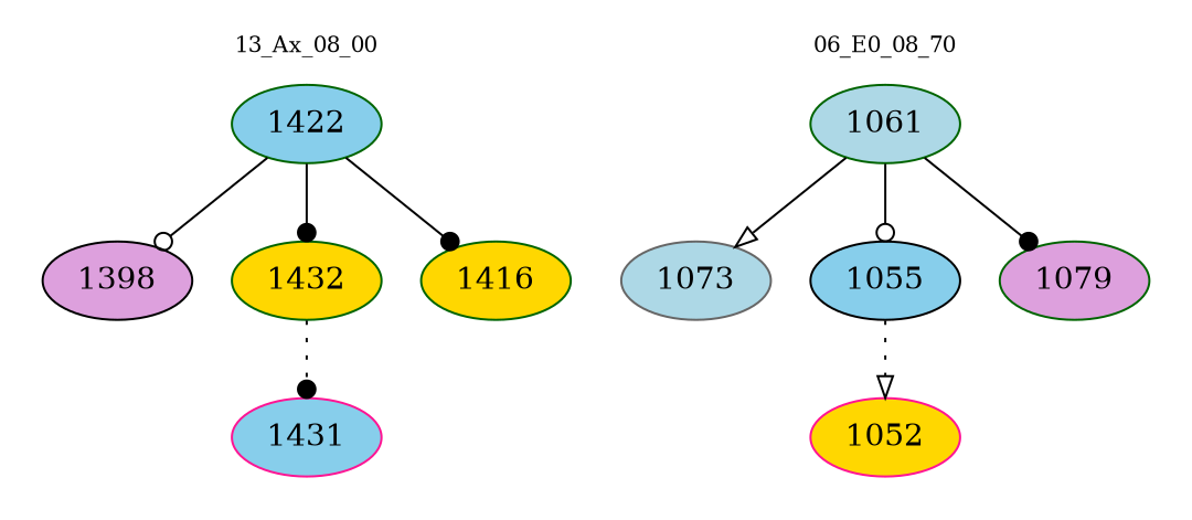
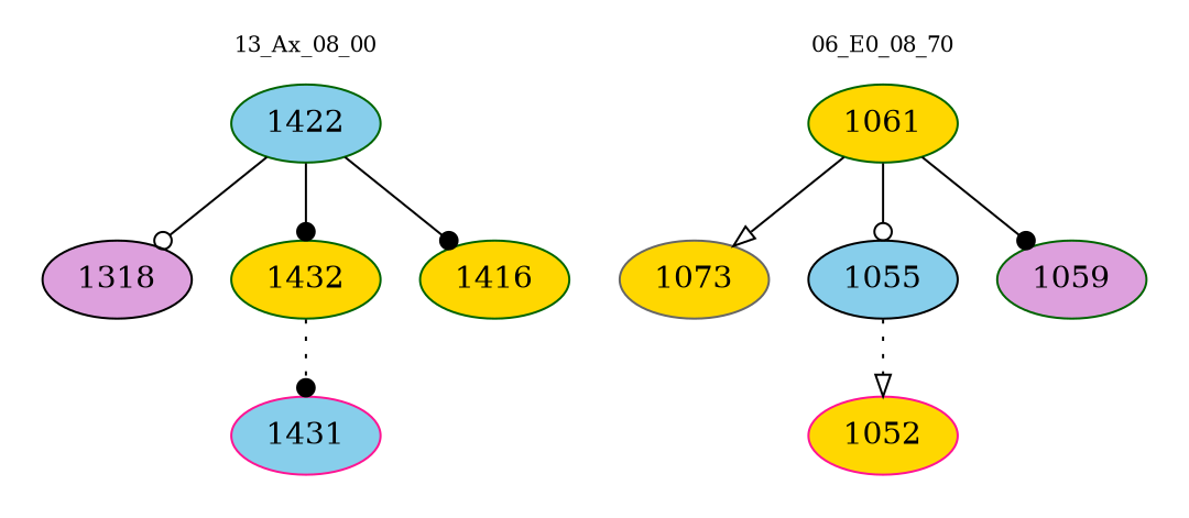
  digraph {
    node [color=darkgreen fillcolor=skyblue style=filled]
    edge [arrowhead=dot color=black style=solid]
    n1 [label=1422]
-   n2 [color=black fillcolor=plum label=1398]
+   n2 [color=black fillcolor=plum label=1318]
    n3 [fillcolor=gold label=1432]
    n4 [fillcolor=gold label=1416]
    n5 [color=deeppink label=1431]
-   n6 [fillcolor=lightblue label=1061]
-   n7 [color=gray40 fillcolor=lightblue label=1073]
+   n6 [fillcolor=gold label=1061]
+   n7 [color=gray40 fillcolor=gold label=1073]
    n8 [color=black label=1055]
-   n9 [fillcolor=plum label=1079]
+   n9 [fillcolor=plum label=1059]
    n10 [color=deeppink fillcolor=gold label=1052]
    subgraph cluster_1 {
      color=white
      fontsize=10
      label="13_Ax_08_00"
      n1
      n2
      n3
      n4
      n5
    }
    subgraph cluster_2 {
      color=white
      fontsize=10
      label="06_E0_08_70"
      n6
      n7
      n8
      n9
      n10
    }
    n1 -> n2 [arrowhead=odot]
    n1 -> n3
    n1 -> n4
    n3 -> n5 [style=dotted]
    n6 -> n7 [arrowhead=onormal]
    n6 -> n8 [arrowhead=odot]
    n6 -> n9
    n8 -> n10 [arrowhead=onormal style=dotted]
  }
